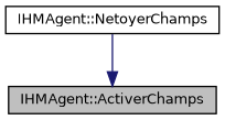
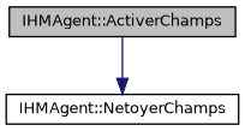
  digraph {
    rankdir=TB
    node [color=black fontname=Helvetica fontsize=10 shape=record style=filled]
    n1 [fillcolor=grey75 fontcolor=black height=0.2 label="IHMAgent::ActiverChamps" width=0.4]
    n2 [fillcolor=white height=0.2 label="IHMAgent::NetoyerChamps" width=0.4]
-   n2 -> n1 [color=midnightblue fontname=Helvetica fontsize=10 labelfontname=Helvetica labelfontsize=10 style=solid]
+   n1 -> n2 [color=midnightblue fontname=Helvetica fontsize=10 labelfontname=Helvetica labelfontsize=10 style=solid]
  }
